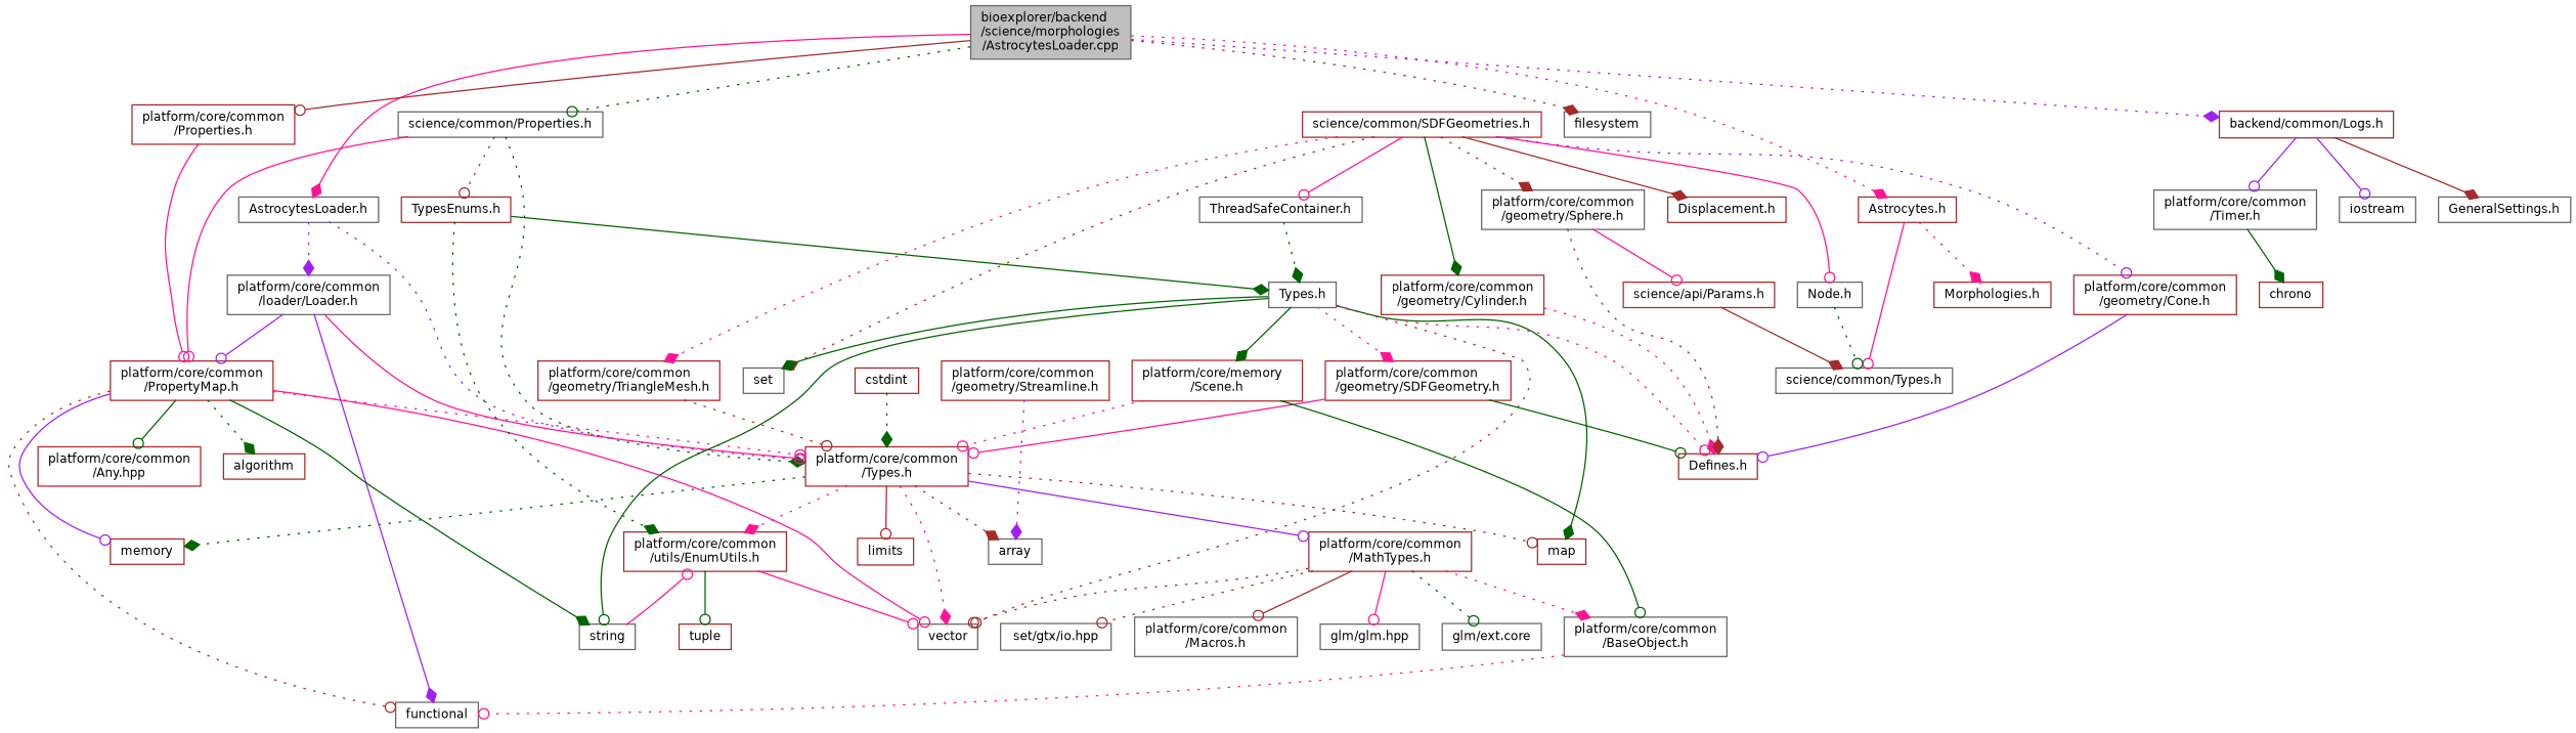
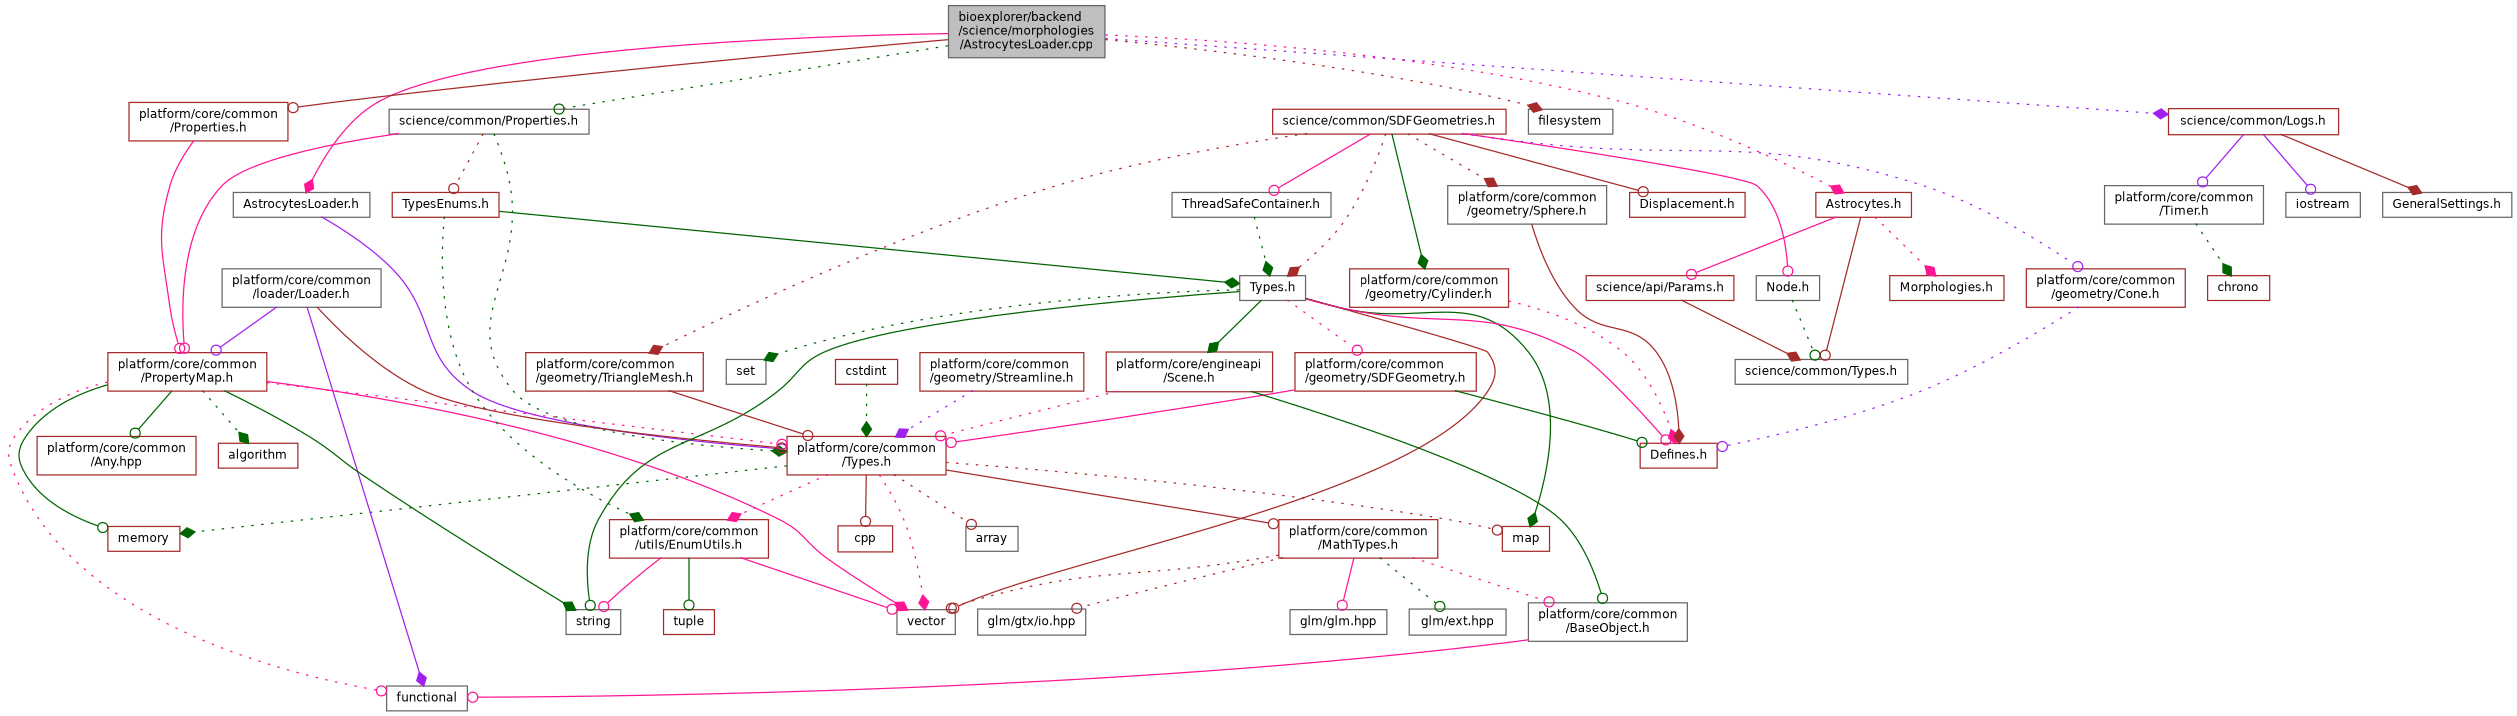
  digraph {
    node [color=brown fillcolor=white fontname=Helvetica fontsize=10 shape=record style=filled]
    edge [arrowhead=odot color=deeppink fontname=Helvetica fontsize=10 labelfontname=Helvetica labelfontsize=10 style=solid]
    n1 [color=gray40 fillcolor=grey75 fontcolor=black height=0.2 label="bioexplorer/backend\l/science/morphologies\l/AstrocytesLoader.cpp" width=0.4]
    n2 [color=gray40 height=0.2 label="AstrocytesLoader.h" width=0.4]
    n3 [height=0.2 label="Astrocytes.h" width=0.4]
-   n4 [height=0.2 label="backend/common/Logs.h" width=0.4]
+   n4 [height=0.2 label="science/common/Logs.h" width=0.4]
    n5 [color=gray40 height=0.2 label="science/common/Properties.h" width=0.4]
    n6 [height=0.2 label="platform/core/common\l/Properties.h" width=0.4]
    n7 [color=gray40 height=0.2 label=filesystem width=0.4]
    n8 [height=0.2 label="platform/core/common\l/Types.h" width=0.4]
    n9 [color=gray40 height=0.2 label="platform/core/common\l/loader/Loader.h" width=0.4]
    n10 [height=0.2 label="Morphologies.h" width=0.4]
    n11 [color=gray40 height=0.2 label="science/common/Types.h" width=0.4]
    n12 [height=0.2 label="science/api/Params.h" width=0.4]
    n13 [color=gray40 height=0.2 label="GeneralSettings.h" width=0.4]
    n14 [color=gray40 height=0.2 label="platform/core/common\l/Timer.h" width=0.4]
    n15 [color=gray40 height=0.2 label=iostream width=0.4]
    n16 [height=0.2 label="platform/core/common\l/PropertyMap.h" width=0.4]
    n17 [height=0.2 label="TypesEnums.h" width=0.4]
    n18 [height=0.2 label="platform/core/common\l/MathTypes.h" width=0.4]
    n19 [color=gray40 height=0.2 label=vector width=0.4]
    n20 [height=0.2 label="platform/core/common\l/utils/EnumUtils.h" width=0.4]
    n21 [color=gray40 height=0.2 label=array width=0.4]
-   n22 [height=0.2 label=limits width=0.4]
+   n22 [height=0.2 label=cpp width=0.4]
    n23 [height=0.2 label=map width=0.4]
    n24 [height=0.2 label=memory width=0.4]
    n25 [color=gray40 height=0.2 label=functional width=0.4]
    n26 [color=gray40 height=0.2 label="glm/glm.hpp" width=0.4]
-   n27 [color=gray40 height=0.2 label="glm/ext.core" width=0.4]
-   n28 [color=gray40 height=0.2 label="set/gtx/io.hpp" width=0.4]
+   n27 [color=gray40 height=0.2 label="glm/ext.hpp" width=0.4]
+   n28 [color=gray40 height=0.2 label="glm/gtx/io.hpp" width=0.4]
    n29 [color=gray40 height=0.2 label="platform/core/common\l/BaseObject.h" width=0.4]
-   n30 [color=gray40 height=0.2 label="platform/core/common\l/Macros.h" width=0.4]
    n31 [color=gray40 height=0.2 label=string width=0.4]
    n32 [height=0.2 label=tuple width=0.4]
    n33 [height=0.2 label=cstdint width=0.4]
    n34 [height=0.2 label="platform/core/common\l/Any.hpp" width=0.4]
    n35 [height=0.2 label=algorithm width=0.4]
    n36 [height=0.2 label="science/common/SDFGeometries.h" width=0.4]
    n37 [height=0.2 label="Displacement.h" width=0.4]
    n38 [color=gray40 height=0.2 label="Node.h" width=0.4]
    n39 [color=gray40 height=0.2 label="ThreadSafeContainer.h" width=0.4]
    n40 [color=gray40 height=0.2 label="Types.h" width=0.4]
    n41 [height=0.2 label="platform/core/common\l/geometry/Cone.h" width=0.4]
    n42 [height=0.2 label="platform/core/common\l/geometry/Cylinder.h" width=0.4]
    n43 [color=gray40 height=0.2 label="platform/core/common\l/geometry/Sphere.h" width=0.4]
    n44 [height=0.2 label="platform/core/common\l/geometry/TriangleMesh.h" width=0.4]
    n45 [height=0.2 label="Defines.h" width=0.4]
    n46 [height=0.2 label="platform/core/common\l/geometry/SDFGeometry.h" width=0.4]
-   n47 [height=0.2 label="platform/core/memory\l/Scene.h" width=0.4]
+   n47 [height=0.2 label="platform/core/engineapi\l/Scene.h" width=0.4]
    n48 [color=gray40 height=0.2 label=set width=0.4]
    n49 [height=0.2 label="platform/core/common\l/geometry/Streamline.h" width=0.4]
    n50 [height=0.2 label=chrono width=0.4]
    n1 -> n2 [arrowhead=diamond]
    n1 -> n3 [arrowhead=diamond style=dotted]
    n1 -> n4 [arrowhead=diamond color=purple style=dotted]
    n1 -> n5 [color=darkgreen style=dotted]
    n1 -> n6 [color=brown]
    n1 -> n7 [arrowhead=diamond color=brown style=dotted]
-   n2 -> n8 [color=purple style=dotted]
-   n2 -> n9 [arrowhead=diamond color=purple style=dotted]
+   n2 -> n8 [color=purple]
    n3 -> n10 [arrowhead=diamond style=dotted]
-   n3 -> n11
-   n43 -> n12
+   n3 -> n11 [color=brown]
+   n3 -> n12
    n4 -> n13 [arrowhead=diamond color=brown]
    n4 -> n14 [color=purple]
    n4 -> n15 [color=purple]
    n5 -> n8 [arrowhead=diamond color=darkgreen style=dotted]
    n5 -> n16
    n5 -> n17 [color=brown style=dotted]
    n6 -> n16
-   n8 -> n18 [color=purple]
+   n8 -> n18 [color=brown]
    n8 -> n19 [arrowhead=diamond style=dotted]
    n8 -> n20 [arrowhead=diamond style=dotted]
-   n8 -> n21 [arrowhead=diamond color=brown style=dotted]
+   n8 -> n21 [color=brown style=dotted]
    n8 -> n22 [color=brown]
    n8 -> n23 [color=brown style=dotted]
    n8 -> n24 [arrowhead=diamond color=darkgreen style=dotted]
-   n9 -> n8
+   n9 -> n8 [color=brown]
    n9 -> n16 [color=purple]
    n9 -> n25 [arrowhead=diamond color=purple]
    n12 -> n11 [arrowhead=diamond color=brown]
-   n14 -> n50 [arrowhead=diamond color=darkgreen]
+   n14 -> n50 [arrowhead=diamond color=darkgreen style=dotted]
    n16 -> n8 [style=dotted]
-   n16 -> n19
-   n16 -> n24 [color=purple]
-   n16 -> n25 [color=brown style=dotted]
+   n16 -> n19 [arrowhead=diamond]
+   n16 -> n24 [color=darkgreen]
+   n16 -> n25 [style=dotted]
    n16 -> n31 [arrowhead=diamond color=darkgreen]
    n16 -> n34 [color=darkgreen]
    n16 -> n35 [arrowhead=diamond color=darkgreen style=dotted]
    n17 -> n20 [arrowhead=diamond color=darkgreen style=dotted]
    n17 -> n40 [arrowhead=diamond color=darkgreen]
    n18 -> n19 [color=brown style=dotted]
    n18 -> n26
    n18 -> n27 [color=darkgreen style=dotted]
    n18 -> n28 [color=brown style=dotted]
-   n18 -> n29 [arrowhead=diamond style=dotted]
-   n18 -> n30 [color=brown]
+   n18 -> n29 [style=dotted]
    n20 -> n19
-   n31 -> n20
+   n20 -> n31
    n20 -> n32 [color=darkgreen]
-   n29 -> n25 [style=dotted]
+   n29 -> n25
    n33 -> n8 [arrowhead=diamond color=darkgreen style=dotted]
-   n36 -> n37 [arrowhead=diamond color=brown]
+   n36 -> n37 [color=brown]
    n36 -> n38
    n36 -> n39
-   n36 -> n48 [arrowhead=diamond color=brown style=dotted]
+   n36 -> n40 [arrowhead=diamond color=brown style=dotted]
    n36 -> n41 [color=purple style=dotted]
    n36 -> n42 [arrowhead=diamond color=darkgreen]
    n36 -> n43 [arrowhead=diamond color=brown style=dotted]
-   n36 -> n44 [arrowhead=diamond style=dotted]
+   n36 -> n44 [arrowhead=diamond color=brown style=dotted]
    n38 -> n11 [color=darkgreen style=dotted]
    n39 -> n40 [arrowhead=diamond color=darkgreen style=dotted]
-   n40 -> n19 [color=brown style=dotted]
+   n40 -> n19 [color=brown]
    n40 -> n23 [arrowhead=diamond color=darkgreen]
    n40 -> n31 [color=darkgreen]
-   n40 -> n45 [style=dotted]
-   n40 -> n46 [arrowhead=diamond style=dotted]
+   n40 -> n45
+   n40 -> n46 [style=dotted]
    n40 -> n47 [arrowhead=diamond color=darkgreen]
-   n40 -> n48 [arrowhead=diamond color=darkgreen]
-   n41 -> n45 [color=purple]
+   n40 -> n48 [arrowhead=diamond color=darkgreen style=dotted]
+   n41 -> n45 [color=purple style=dotted]
    n42 -> n45 [arrowhead=diamond style=dotted]
-   n43 -> n45 [arrowhead=diamond color=brown style=dotted]
-   n44 -> n8 [color=brown style=dotted]
+   n43 -> n45 [arrowhead=diamond color=brown]
+   n44 -> n8 [color=brown]
    n46 -> n8
    n46 -> n45 [color=darkgreen]
    n47 -> n8 [style=dotted]
    n47 -> n29 [color=darkgreen]
-   n49 -> n21 [arrowhead=diamond color=purple style=dotted]
+   n49 -> n8 [arrowhead=diamond color=purple style=dotted]
  }
